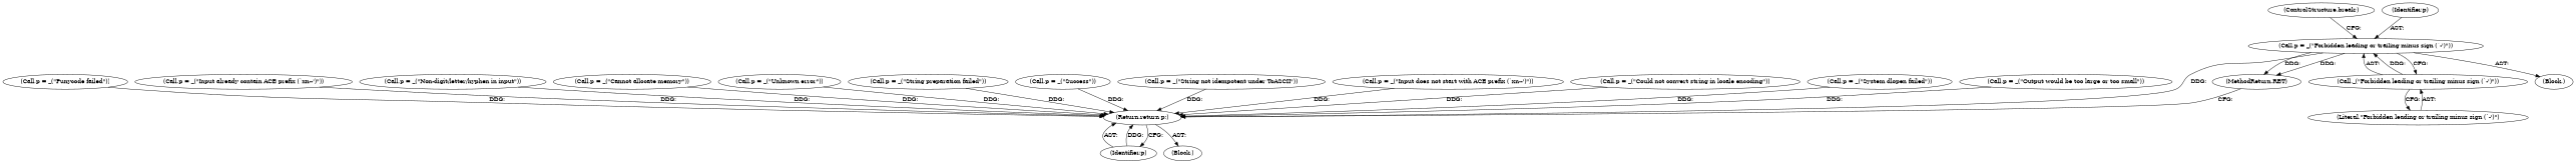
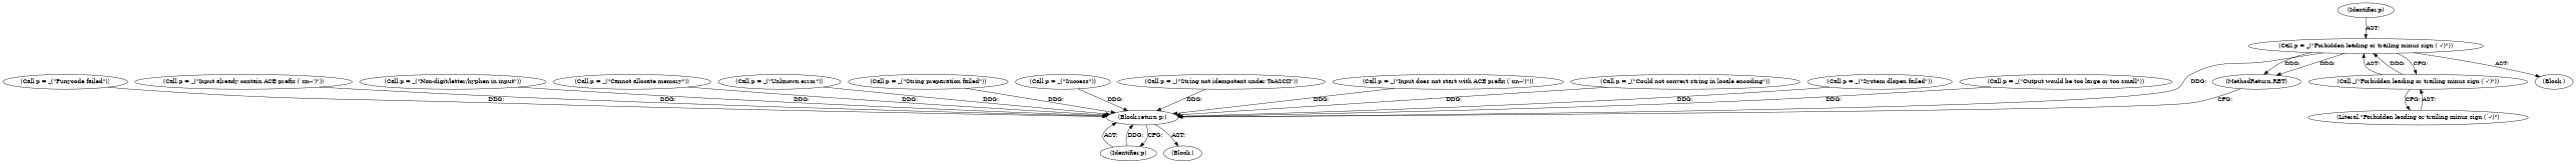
  digraph {
    n1 [label="(Call,p = _(\"Forbidden leading or trailing minus sign (`-')\"))"]
    n2 [label="(Call,_(\"Forbidden leading or trailing minus sign (`-')\"))"]
-   n3 [label="(Return,return p;)"]
+   n3 [label="(Block,return p;)"]
    n4 [label="(MethodReturn,RET)"]
    n5 [label="(Block,)"]
    n6 [label="(Literal,\"Forbidden leading or trailing minus sign (`-')\")"]
    n7 [label="(Identifier,p)"]
    n8 [label="(Block,)"]
    n9 [label="(Call,p = _(\"System dlopen failed\"))"]
    n10 [label="(Call,p = _(\"Output would be too large or too small\"))"]
    n11 [label="(Call,p = _(\"Punycode failed\"))"]
    n12 [label="(Call,p = _(\"Input already contain ACE prefix (`xn--')\"))"]
    n13 [label="(Call,p = _(\"Non-digit/letter/hyphen in input\"))"]
    n14 [label="(Call,p = _(\"Cannot allocate memory\"))"]
    n15 [label="(Call,p = _(\"Unknown error\"))"]
    n16 [label="(Call,p = _(\"String preparation failed\"))"]
    n17 [label="(Call,p = _(\"Success\"))"]
-   n18 [label="(ControlStructure,break;)"]
    n19 [label="(Call,p = _(\"String not idempotent under ToASCII\"))"]
    n20 [label="(Call,p = _(\"Input does not start with ACE prefix (`xn--')\"))"]
    n21 [label="(Call,p = _(\"Could not convert string in locale encoding\"))"]
    n22 [label="(Identifier,p)"]
    n1 -> n2 [label="CFG: "]
    n1 -> n3 [label="DDG: "]
    n1 -> n4 [label="DDG: "]
    n1 -> n4 [label="DDG: "]
    n1 -> n5 [label="AST: "]
    n2 -> n1 [label="AST: "]
    n2 -> n1 [label="DDG: "]
    n2 -> n6 [label="CFG: "]
    n3 -> n7 [label="CFG: "]
    n3 -> n8 [label="AST: "]
    n4 -> n3 [label="CFG: "]
    n6 -> n2 [label="AST: "]
    n7 -> n3 [label="AST: "]
    n7 -> n3 [label="DDG: "]
    n9 -> n3 [label="DDG: "]
    n10 -> n3 [label="DDG: "]
    n11 -> n3 [label="DDG: "]
    n12 -> n3 [label="DDG: "]
    n13 -> n3 [label="DDG: "]
    n14 -> n3 [label="DDG: "]
    n15 -> n3 [label="DDG: "]
    n16 -> n3 [label="DDG: "]
    n17 -> n3 [label="DDG: "]
-   n18 -> n1 [label="CFG: "]
    n19 -> n3 [label="DDG: "]
    n20 -> n3 [label="DDG: "]
    n21 -> n3 [label="DDG: "]
    n22 -> n1 [label="AST: "]
  }
